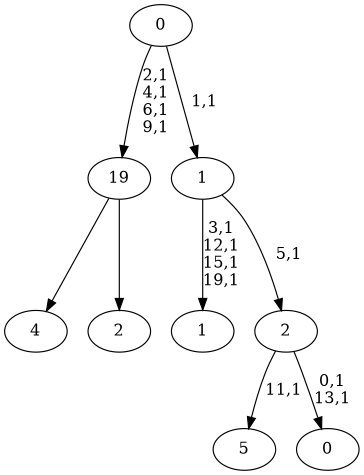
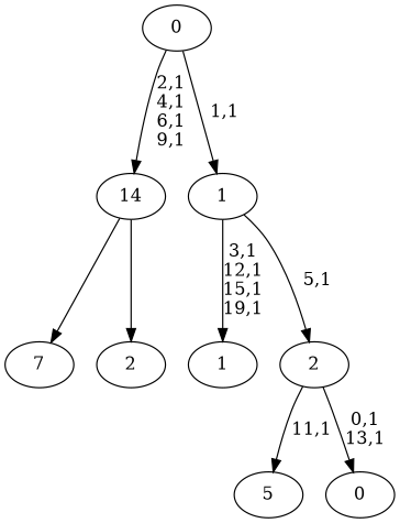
  digraph {
    n1 [label=5]
-   n2 [label=4]
+   n2 [label=7]
    n3 [label=2]
-   14 [label=19]
+   14
    n5 [label=1]
    n6 [label=0]
    2
    1
    0
    14 -> n2
    14 -> n3
    2 -> n1 [label="11,1"]
    2 -> n6 [label="0,1\n13,1"]
    1 -> n5 [label="3,1\n12,1\n15,1\n19,1"]
    1 -> 2 [label="5,1"]
    0 -> 14 [label="2,1\n4,1\n6,1\n9,1"]
    0 -> 1 [label="1,1"]
  }
